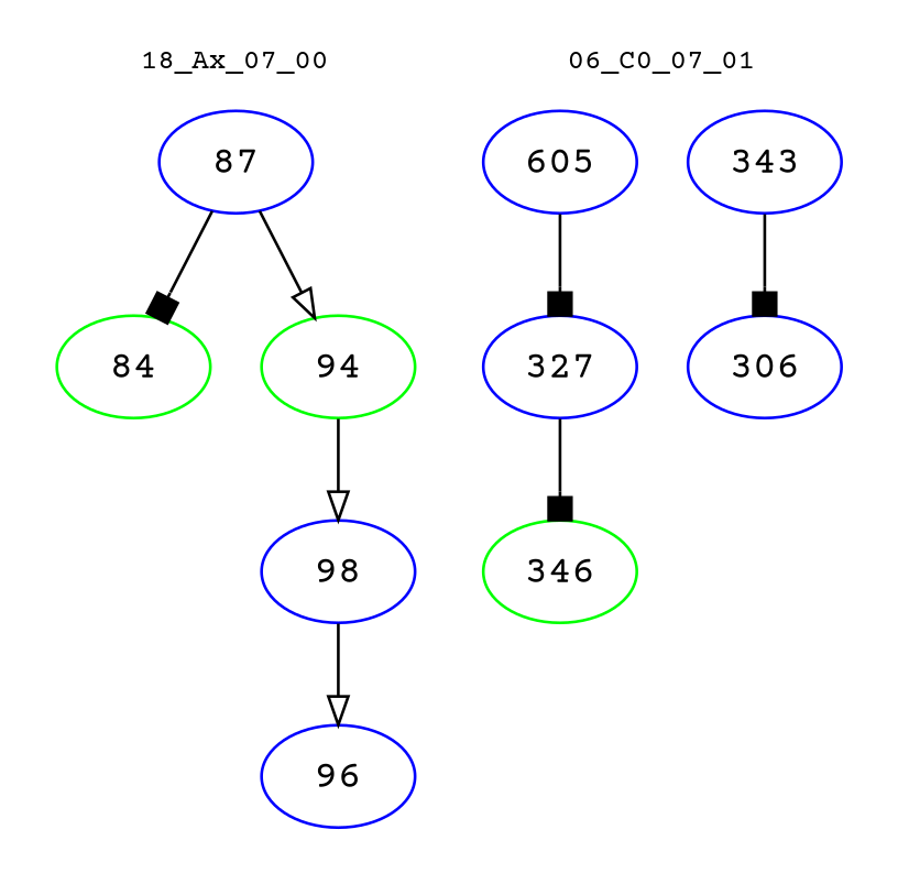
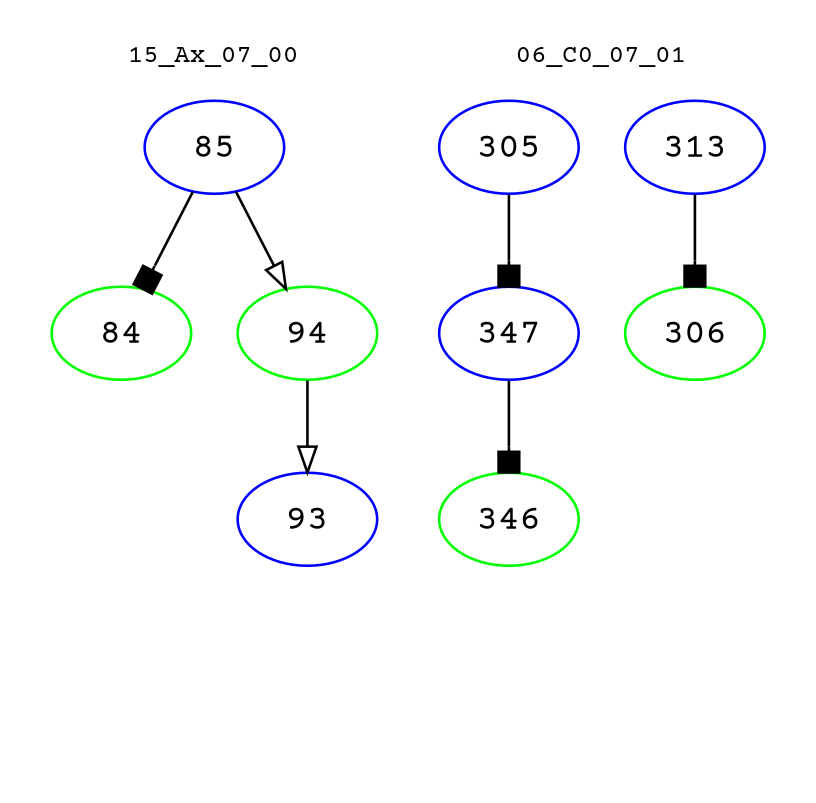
  digraph {
    fontname="Courier Prime"
    node [color=blue fontname="Courier Prime"]
    edge [arrowhead=box color=black fontname="Courier Prime"]
-   n1 [label=87]
+   n1 [label=85]
    n2 [color=green label=84]
    n3 [color=green label=94]
-   n4 [label=98]
-   n5 [label=96]
-   n6 [label=343]
-   n7 [label=605]
-   n8 [label=306]
-   n9 [label=327]
+   n4 [label=93]
+   n6 [label=313]
+   n7 [label=305]
+   n8 [color=green label=306]
+   n9 [label=347]
    n10 [color=green label=346]
    subgraph cluster_1 {
      color=white
      fontsize=10
-     label="18_Ax_07_00"
+     label="15_Ax_07_00"
      n1
      n2
      n3
      n4
-     n5
    }
    subgraph cluster_2 {
      color=white
      fontsize=10
      label="06_C0_07_01"
      n6
      n7
      n8
      n9
      n10
    }
    n1 -> n2
    n1 -> n3 [arrowhead=onormal]
    n3 -> n4 [arrowhead=onormal]
-   n4 -> n5 [arrowhead=onormal]
    n6 -> n8
    n7 -> n9
    n9 -> n10
  }
